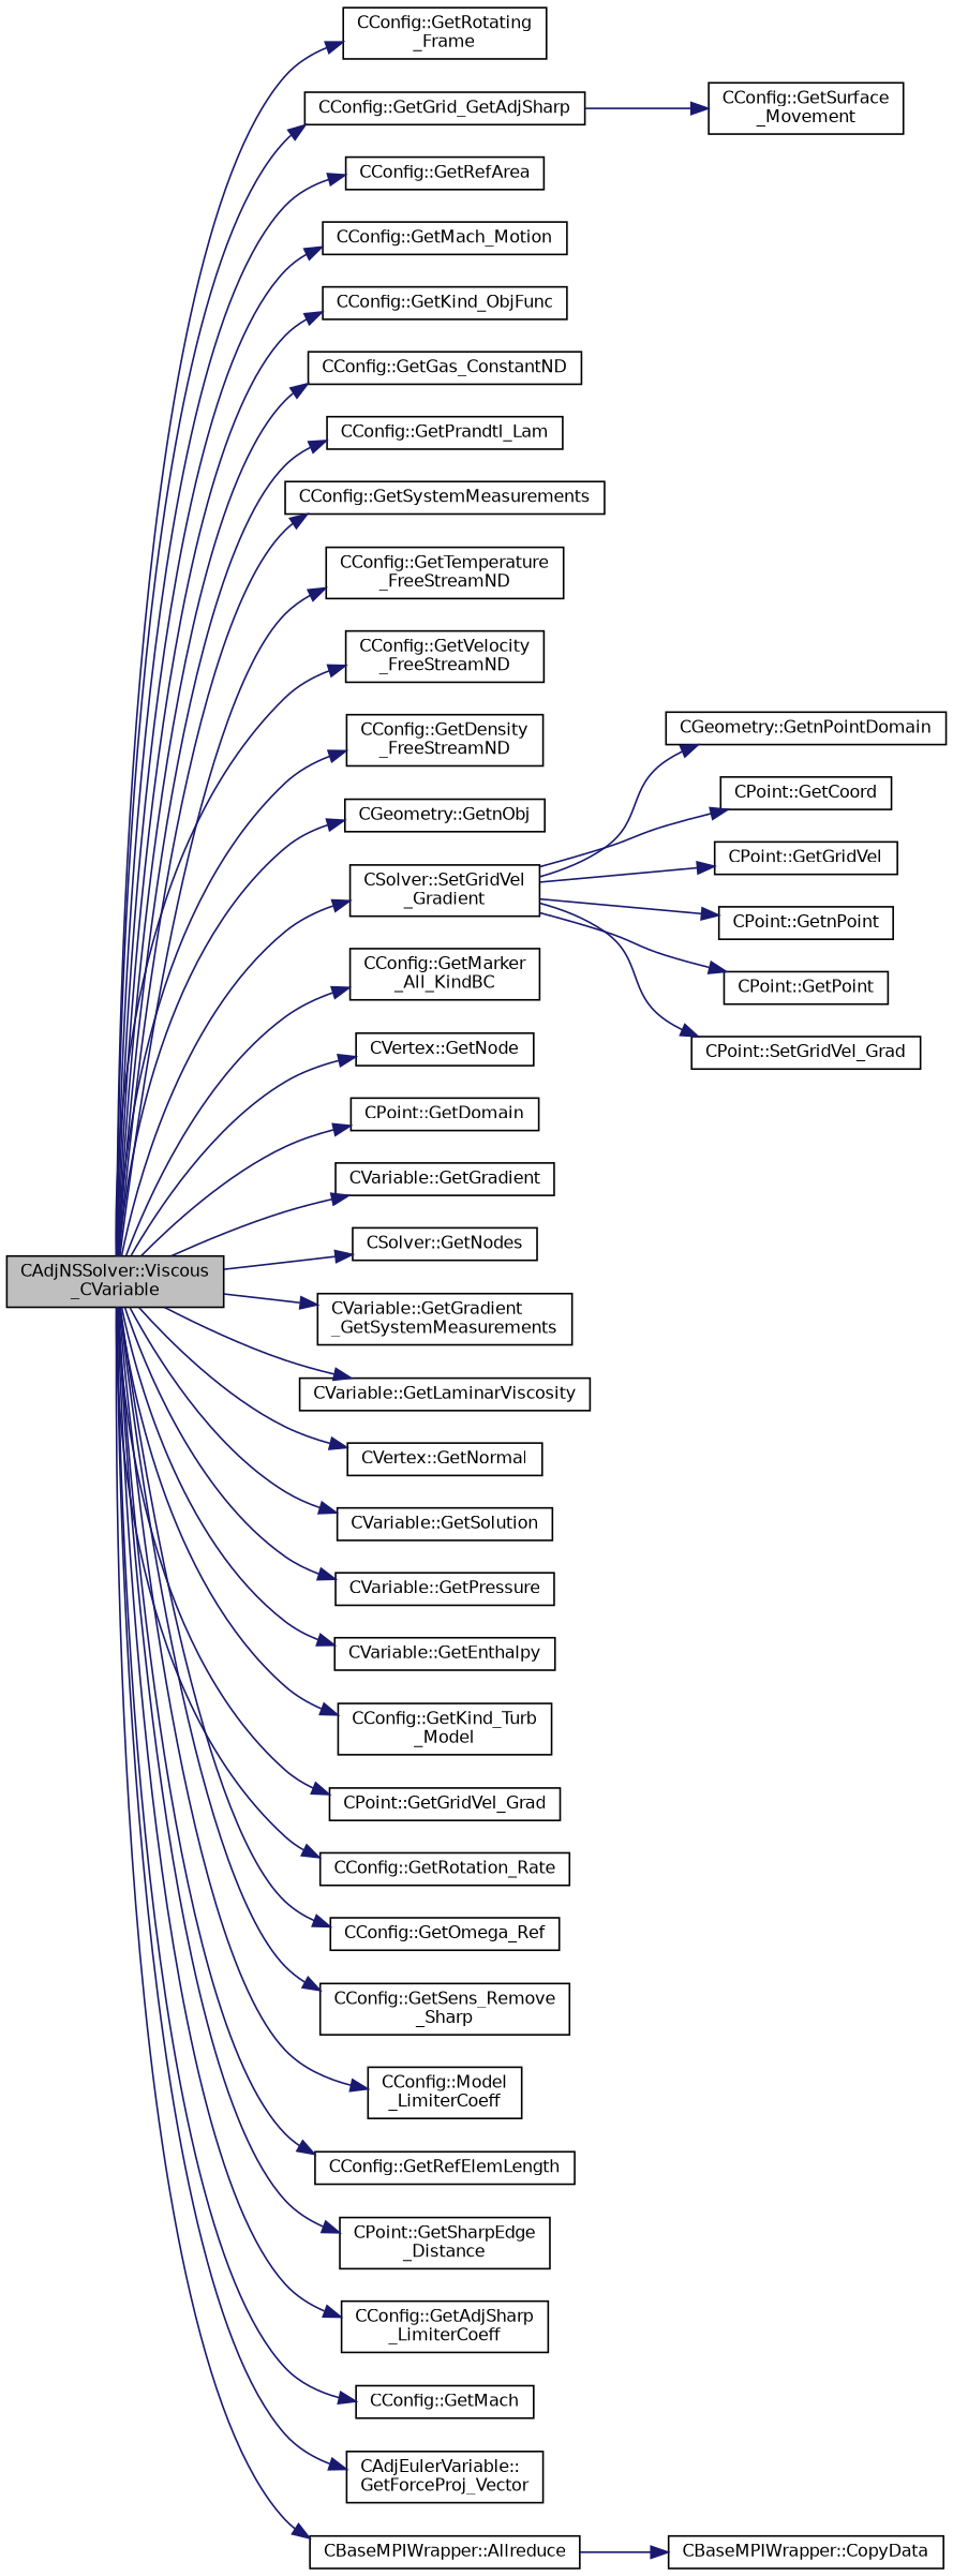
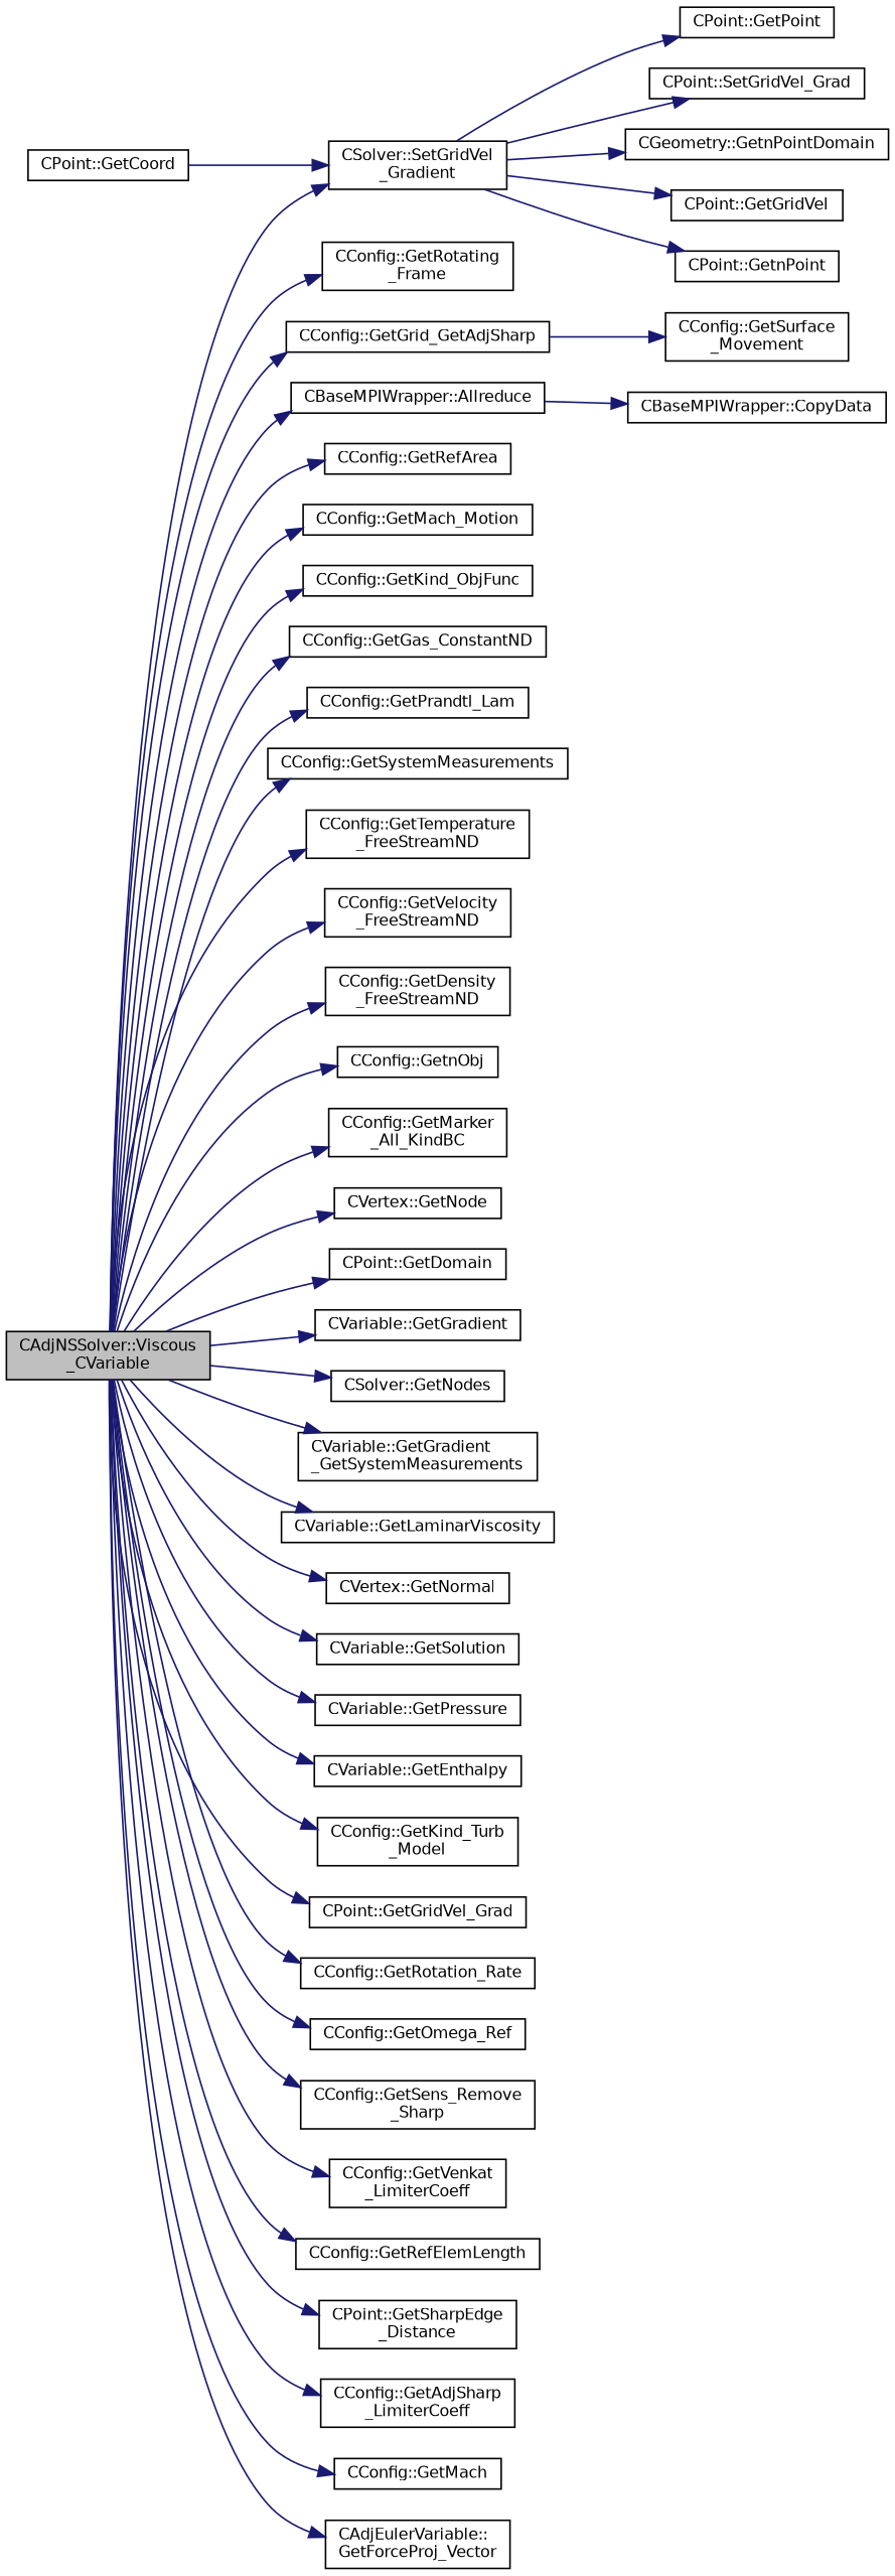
  digraph {
    rankdir=LR
    node [color=black fillcolor=white fontname=Helvetica fontsize=10 shape=record style=filled]
    edge [color=midnightblue fontname=Helvetica fontsize=10 labelfontname=Helvetica labelfontsize=10 style=solid]
    n1 [fillcolor=grey75 fontcolor=black height=0.2 label="CAdjNSSolver::Viscous\l_CVariable" width=0.4]
    n2 [height=0.2 label="CConfig::GetRotating\l_Frame" width=0.4]
    n3 [height=0.2 label="CConfig::GetGrid_GetAdjSharp" width=0.4]
    n4 [height=0.2 label="CConfig::GetRefArea" width=0.4]
    n5 [height=0.2 label="CConfig::GetMach_Motion" width=0.4]
    n6 [height=0.2 label="CConfig::GetKind_ObjFunc" width=0.4]
    n7 [height=0.2 label="CConfig::GetGas_ConstantND" width=0.4]
    n8 [height=0.2 label="CConfig::GetPrandtl_Lam" width=0.4]
    n9 [height=0.2 label="CConfig::GetSystemMeasurements" width=0.4]
    n10 [height=0.2 label="CConfig::GetTemperature\l_FreeStreamND" width=0.4]
    n11 [height=0.2 label="CConfig::GetVelocity\l_FreeStreamND" width=0.4]
    n12 [height=0.2 label="CConfig::GetDensity\l_FreeStreamND" width=0.4]
-   n13 [height=0.2 label="CGeometry::GetnObj" width=0.4]
+   n13 [height=0.2 label="CConfig::GetnObj" width=0.4]
    n14 [height=0.2 label="CSolver::SetGridVel\l_Gradient" width=0.4]
    n15 [height=0.2 label="CConfig::GetMarker\l_All_KindBC" width=0.4]
    n16 [height=0.2 label="CVertex::GetNode" width=0.4]
    n17 [height=0.2 label="CPoint::GetDomain" width=0.4]
    n18 [height=0.2 label="CVariable::GetGradient" width=0.4]
    n19 [height=0.2 label="CSolver::GetNodes" width=0.4]
    n20 [height=0.2 label="CVariable::GetGradient\l_GetSystemMeasurements" width=0.4]
    n21 [height=0.2 label="CVariable::GetLaminarViscosity" width=0.4]
    n22 [height=0.2 label="CVertex::GetNormal" width=0.4]
    n23 [height=0.2 label="CVariable::GetSolution" width=0.4]
    n24 [height=0.2 label="CVariable::GetPressure" width=0.4]
    n25 [height=0.2 label="CVariable::GetEnthalpy" width=0.4]
    n26 [height=0.2 label="CConfig::GetKind_Turb\l_Model" width=0.4]
    n27 [height=0.2 label="CPoint::GetGridVel_Grad" width=0.4]
    n28 [height=0.2 label="CConfig::GetRotation_Rate" width=0.4]
    n29 [height=0.2 label="CConfig::GetOmega_Ref" width=0.4]
    n30 [height=0.2 label="CConfig::GetSens_Remove\l_Sharp" width=0.4]
-   n31 [height=0.2 label="CConfig::Model\l_LimiterCoeff" width=0.4]
+   n31 [height=0.2 label="CConfig::GetVenkat\l_LimiterCoeff" width=0.4]
    n32 [height=0.2 label="CConfig::GetRefElemLength" width=0.4]
    n33 [height=0.2 label="CPoint::GetSharpEdge\l_Distance" width=0.4]
    n34 [height=0.2 label="CConfig::GetAdjSharp\l_LimiterCoeff" width=0.4]
    n35 [height=0.2 label="CConfig::GetMach" width=0.4]
    n36 [height=0.2 label="CAdjEulerVariable::\lGetForceProj_Vector" width=0.4]
    n37 [height=0.2 label="CBaseMPIWrapper::Allreduce" width=0.4]
    n38 [height=0.2 label="CConfig::GetSurface\l_Movement" width=0.4]
    n39 [height=0.2 label="CGeometry::GetnPointDomain" width=0.4]
    n40 [height=0.2 label="CPoint::GetCoord" width=0.4]
    n41 [height=0.2 label="CPoint::GetGridVel" width=0.4]
    n42 [height=0.2 label="CPoint::GetnPoint" width=0.4]
    n43 [height=0.2 label="CPoint::GetPoint" width=0.4]
    n44 [height=0.2 label="CPoint::SetGridVel_Grad" width=0.4]
    n45 [height=0.2 label="CBaseMPIWrapper::CopyData" width=0.4]
    n1 -> n2
    n1 -> n3
    n1 -> n4
    n1 -> n5
    n1 -> n6
    n1 -> n7
    n1 -> n8
    n1 -> n9
    n1 -> n10
    n1 -> n11
    n1 -> n12
    n1 -> n13
    n1 -> n14
    n1 -> n15
    n1 -> n16
    n1 -> n17
    n1 -> n18
    n1 -> n19
    n1 -> n20
    n1 -> n21
    n1 -> n22
    n1 -> n23
    n1 -> n24
    n1 -> n25
    n1 -> n26
    n1 -> n27
    n1 -> n28
    n1 -> n29
    n1 -> n30
    n1 -> n31
    n1 -> n32
    n1 -> n33
    n1 -> n34
    n1 -> n35
    n1 -> n36
    n1 -> n37
    n3 -> n38
    n14 -> n39
-   n14 -> n40
+   n40 -> n14
    n14 -> n41
    n14 -> n42
    n14 -> n43
    n14 -> n44
    n37 -> n45
  }
